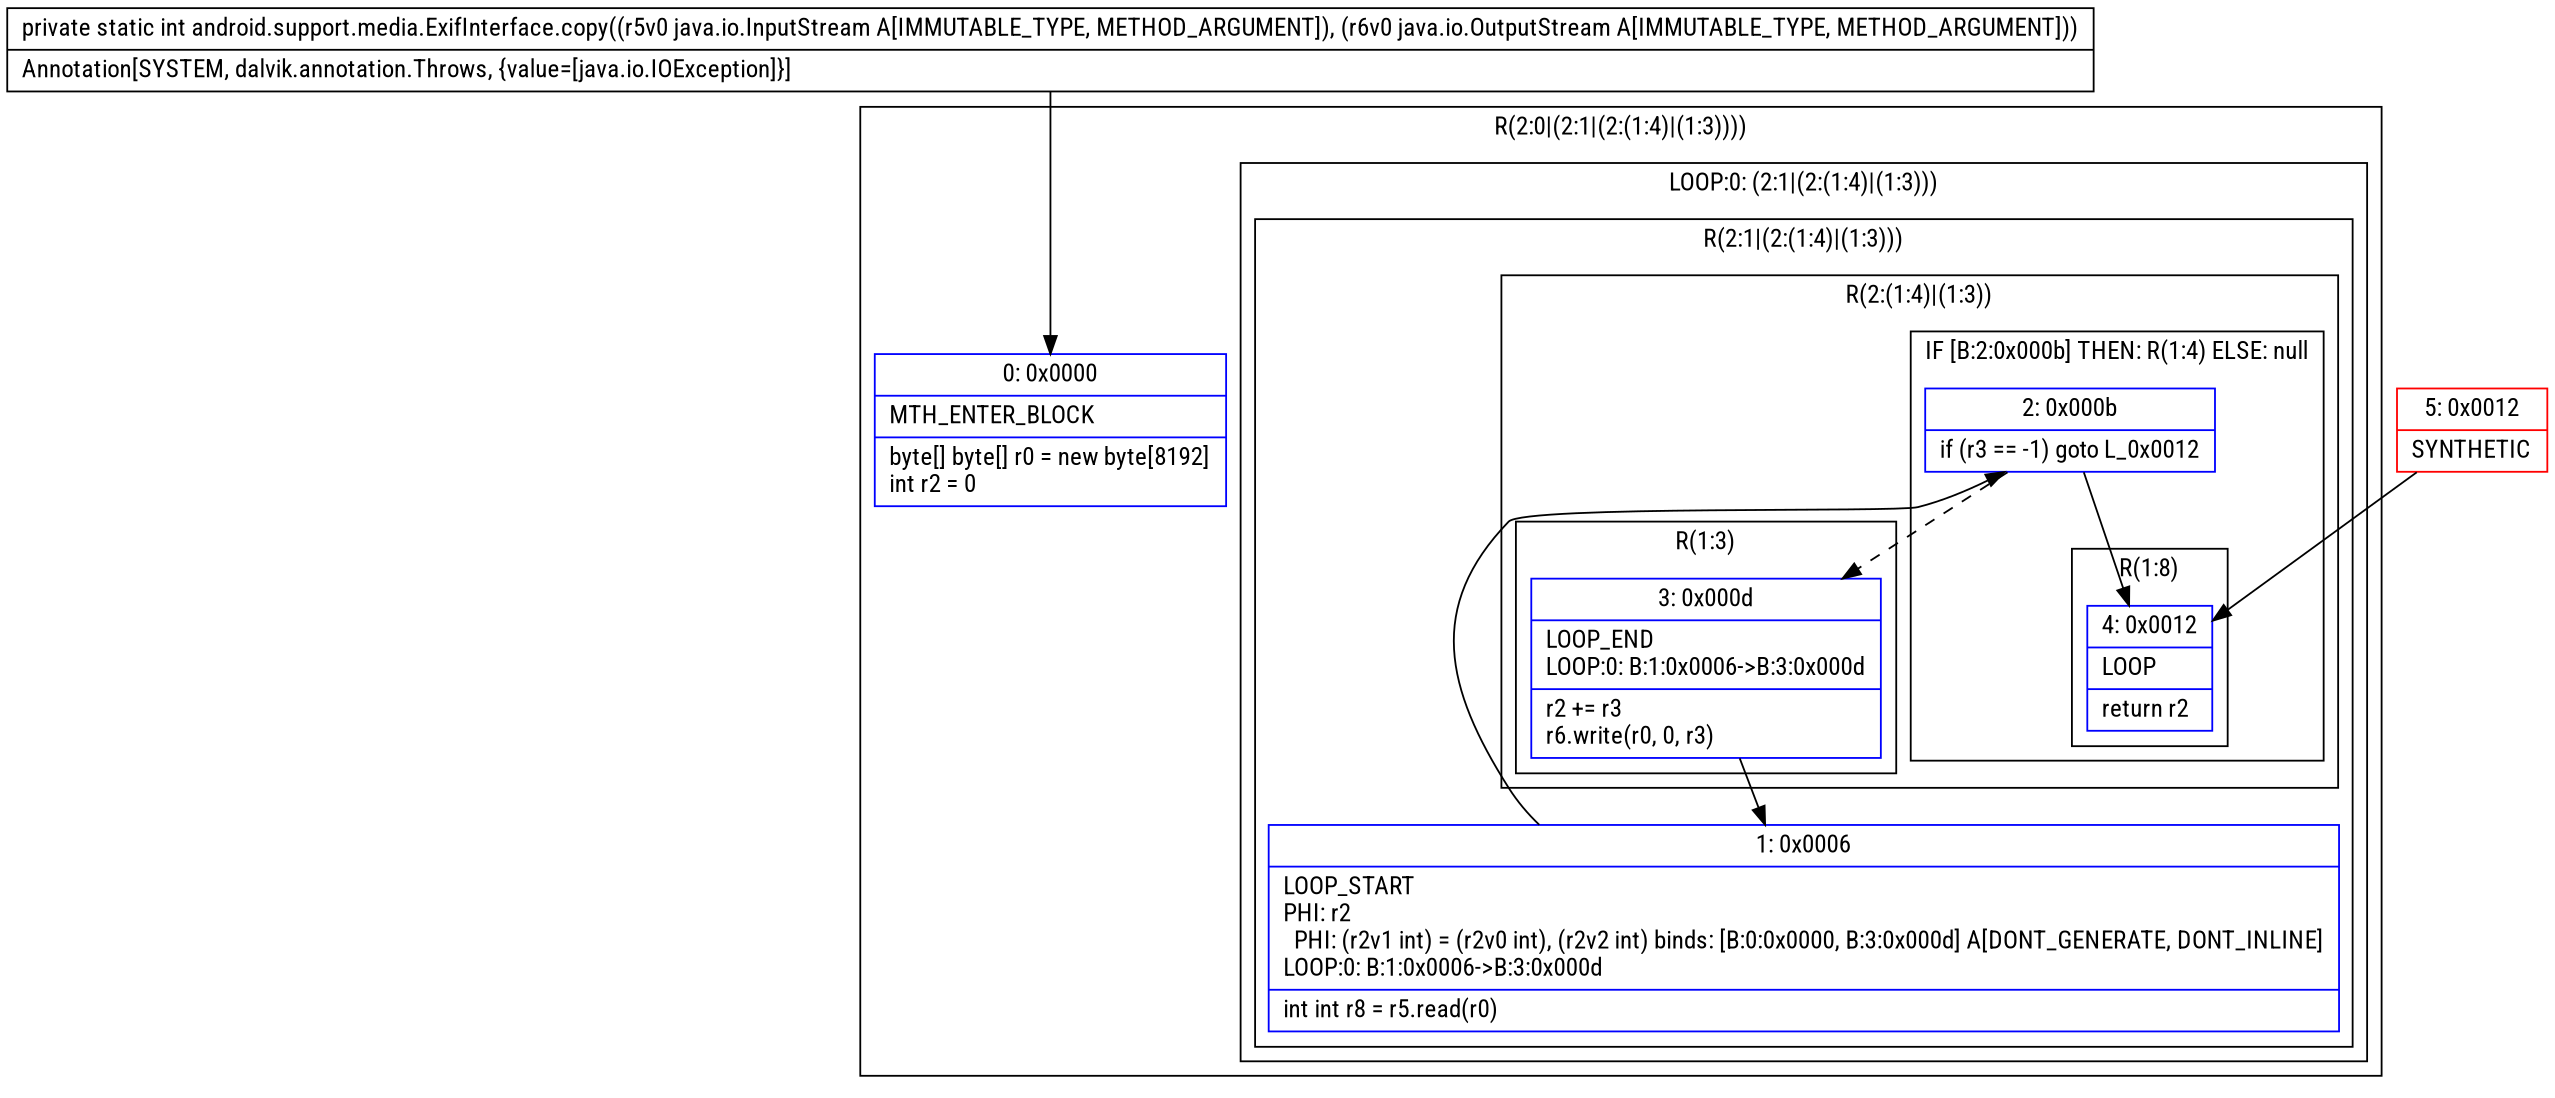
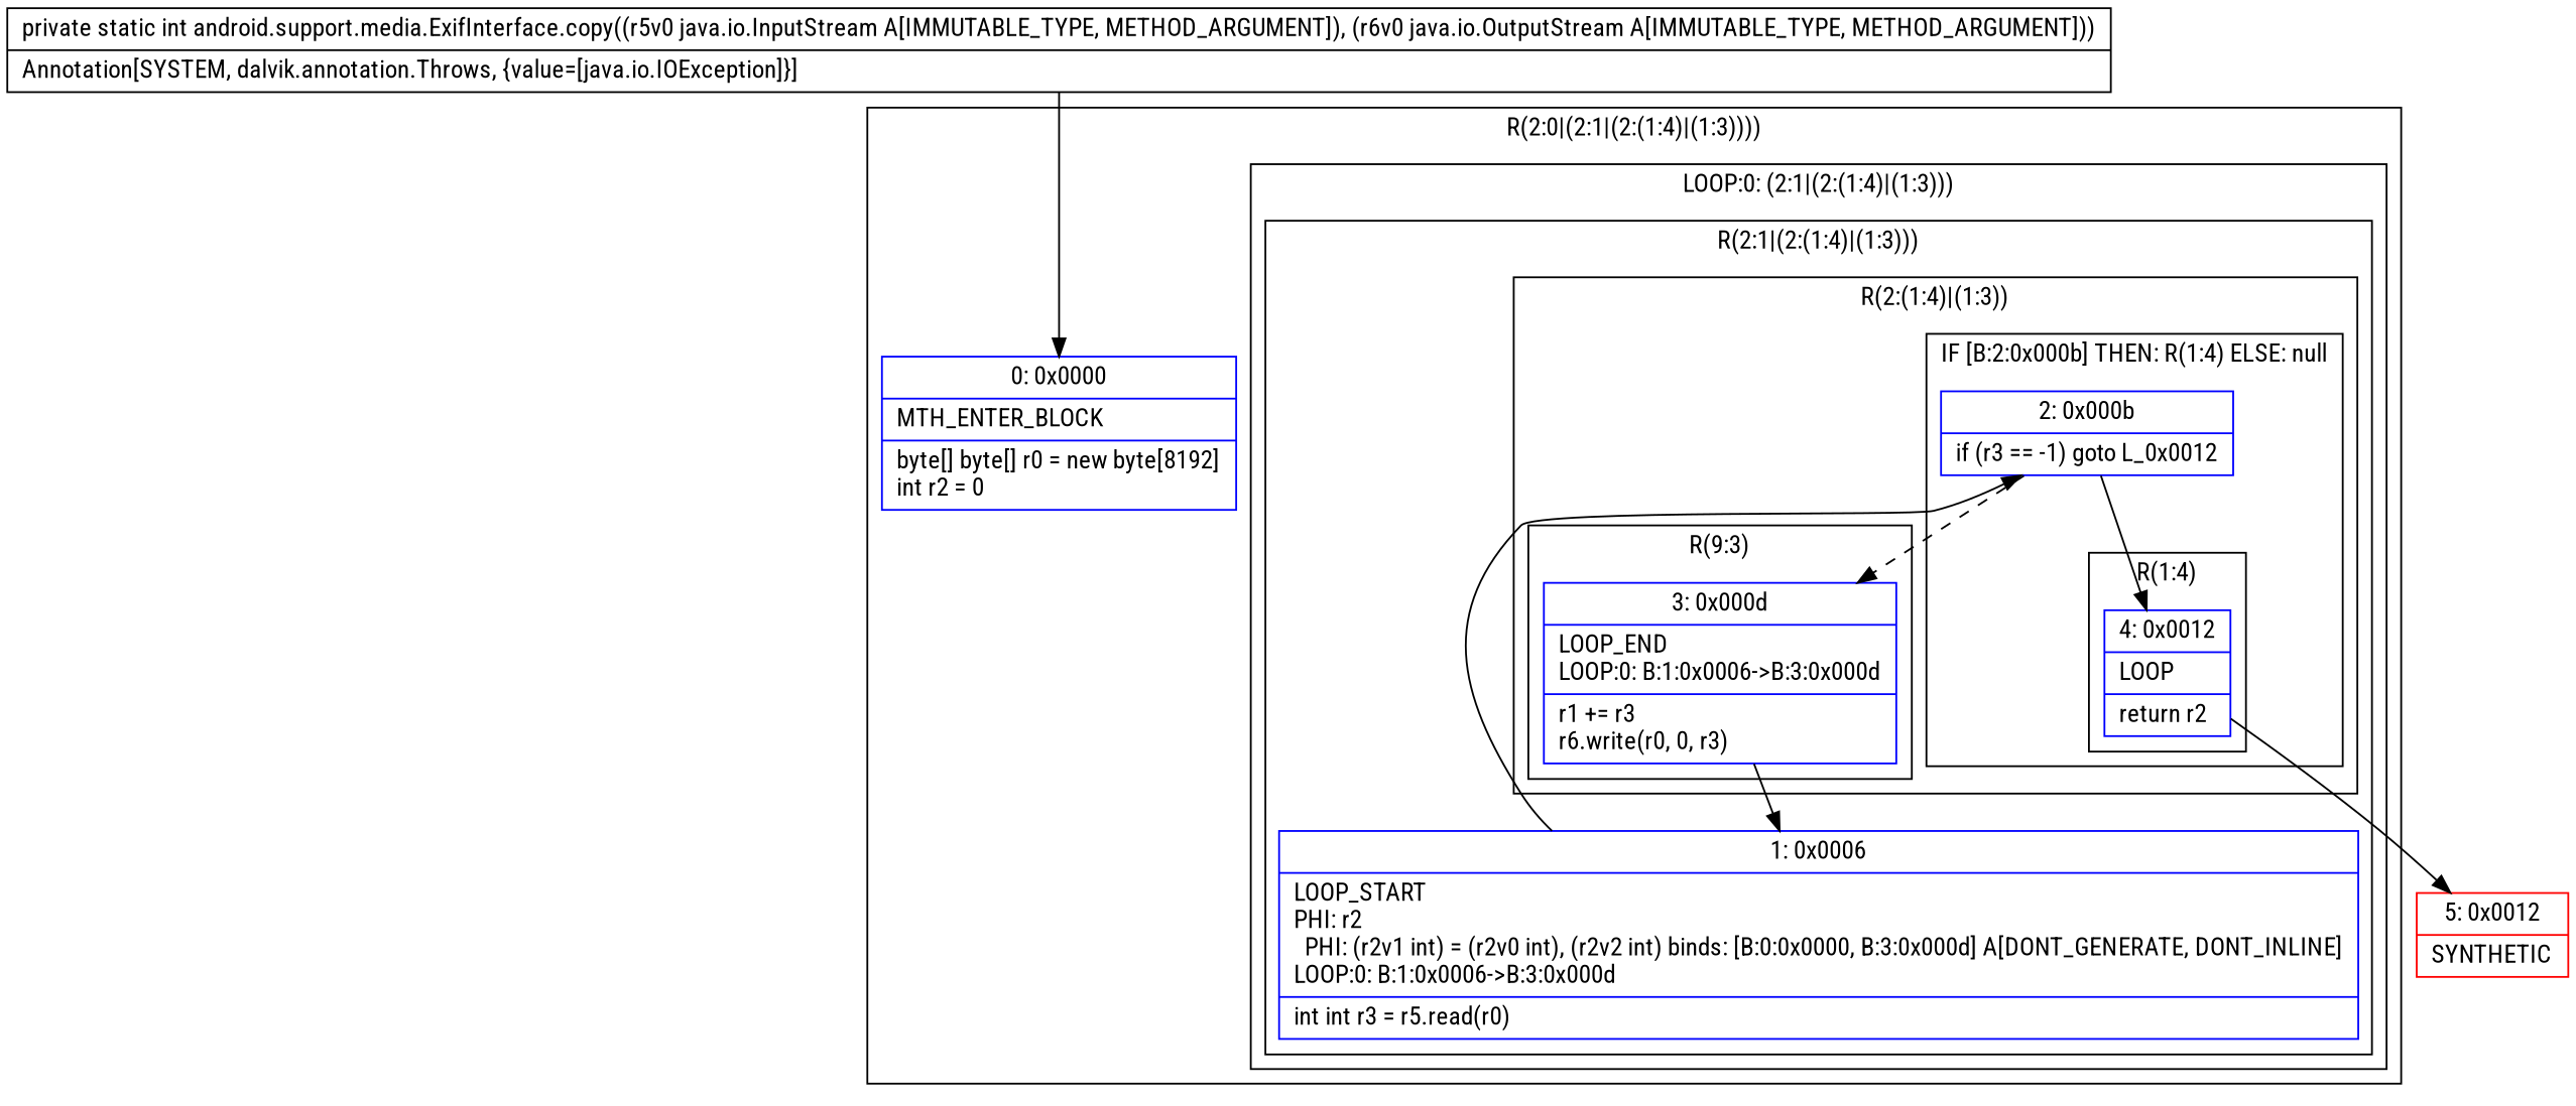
  digraph {
    fontname="Roboto Condensed"
    node [color=blue fontname="Roboto Condensed" shape=record]
    edge [fontname="Roboto Condensed"]
    n1 [label="{4\:\ 0x0012|LOOP\l|return r2\l}"]
    n2 [label="{2\:\ 0x000b|if (r3 == \-1) goto L_0x0012\l}"]
-   n3 [label="{3\:\ 0x000d|LOOP_END\lLOOP:0: B:1:0x0006\-\>B:3:0x000d\l|r2 += r3\lr6.write(r0, 0, r3)\l}"]
-   n4 [label="{1\:\ 0x0006|LOOP_START\lPHI: r2 \l  PHI: (r2v1 int) = (r2v0 int), (r2v2 int) binds: [B:0:0x0000, B:3:0x000d] A[DONT_GENERATE, DONT_INLINE]\lLOOP:0: B:1:0x0006\-\>B:3:0x000d\l|int int r8 = r5.read(r0)\l}"]
+   n3 [label="{3\:\ 0x000d|LOOP_END\lLOOP:0: B:1:0x0006\-\>B:3:0x000d\l|r1 += r3\lr6.write(r0, 0, r3)\l}"]
+   n4 [label="{1\:\ 0x0006|LOOP_START\lPHI: r2 \l  PHI: (r2v1 int) = (r2v0 int), (r2v2 int) binds: [B:0:0x0000, B:3:0x000d] A[DONT_GENERATE, DONT_INLINE]\lLOOP:0: B:1:0x0006\-\>B:3:0x000d\l|int int r3 = r5.read(r0)\l}"]
    n5 [label="{0\:\ 0x0000|MTH_ENTER_BLOCK\l|byte[] byte[] r0 = new byte[8192]\lint r2 = 0\l}"]
    n6 [color=red label="{5\:\ 0x0012|SYNTHETIC\l}"]
    n7 [label="{private static int android.support.media.ExifInterface.copy((r5v0 java.io.InputStream A[IMMUTABLE_TYPE, METHOD_ARGUMENT]), (r6v0 java.io.OutputStream A[IMMUTABLE_TYPE, METHOD_ARGUMENT]))  | Annotation[SYSTEM, dalvik.annotation.Throws, \{value=[java.io.IOException]\}]\l}" color=""]
    subgraph cluster_1 {
      label="R(2:0|(2:1|(2:(1:4)|(1:3))))"
      n5
      subgraph cluster_2 {
        label="LOOP:0: (2:1|(2:(1:4)|(1:3)))"
        subgraph cluster_3 {
          label="R(2:1|(2:(1:4)|(1:3)))"
          n4
          subgraph cluster_4 {
            label="R(2:(1:4)|(1:3))"
            subgraph cluster_5 {
              label="IF [B:2:0x000b] THEN: R(1:4) ELSE: null"
              n2
              subgraph cluster_6 {
-               label="R(1:8)"
+               label="R(1:4)"
                n1
              }
            }
            subgraph cluster_7 {
-             label="R(1:3)"
+             label="R(9:3)"
              n3
            }
          }
        }
      }
    }
    n2 -> n1
    n2 -> n3 [style=dashed]
    n3 -> n4
    n4 -> n2
-   n6 -> n1
+   n1 -> n6
    n7 -> n5
  }
